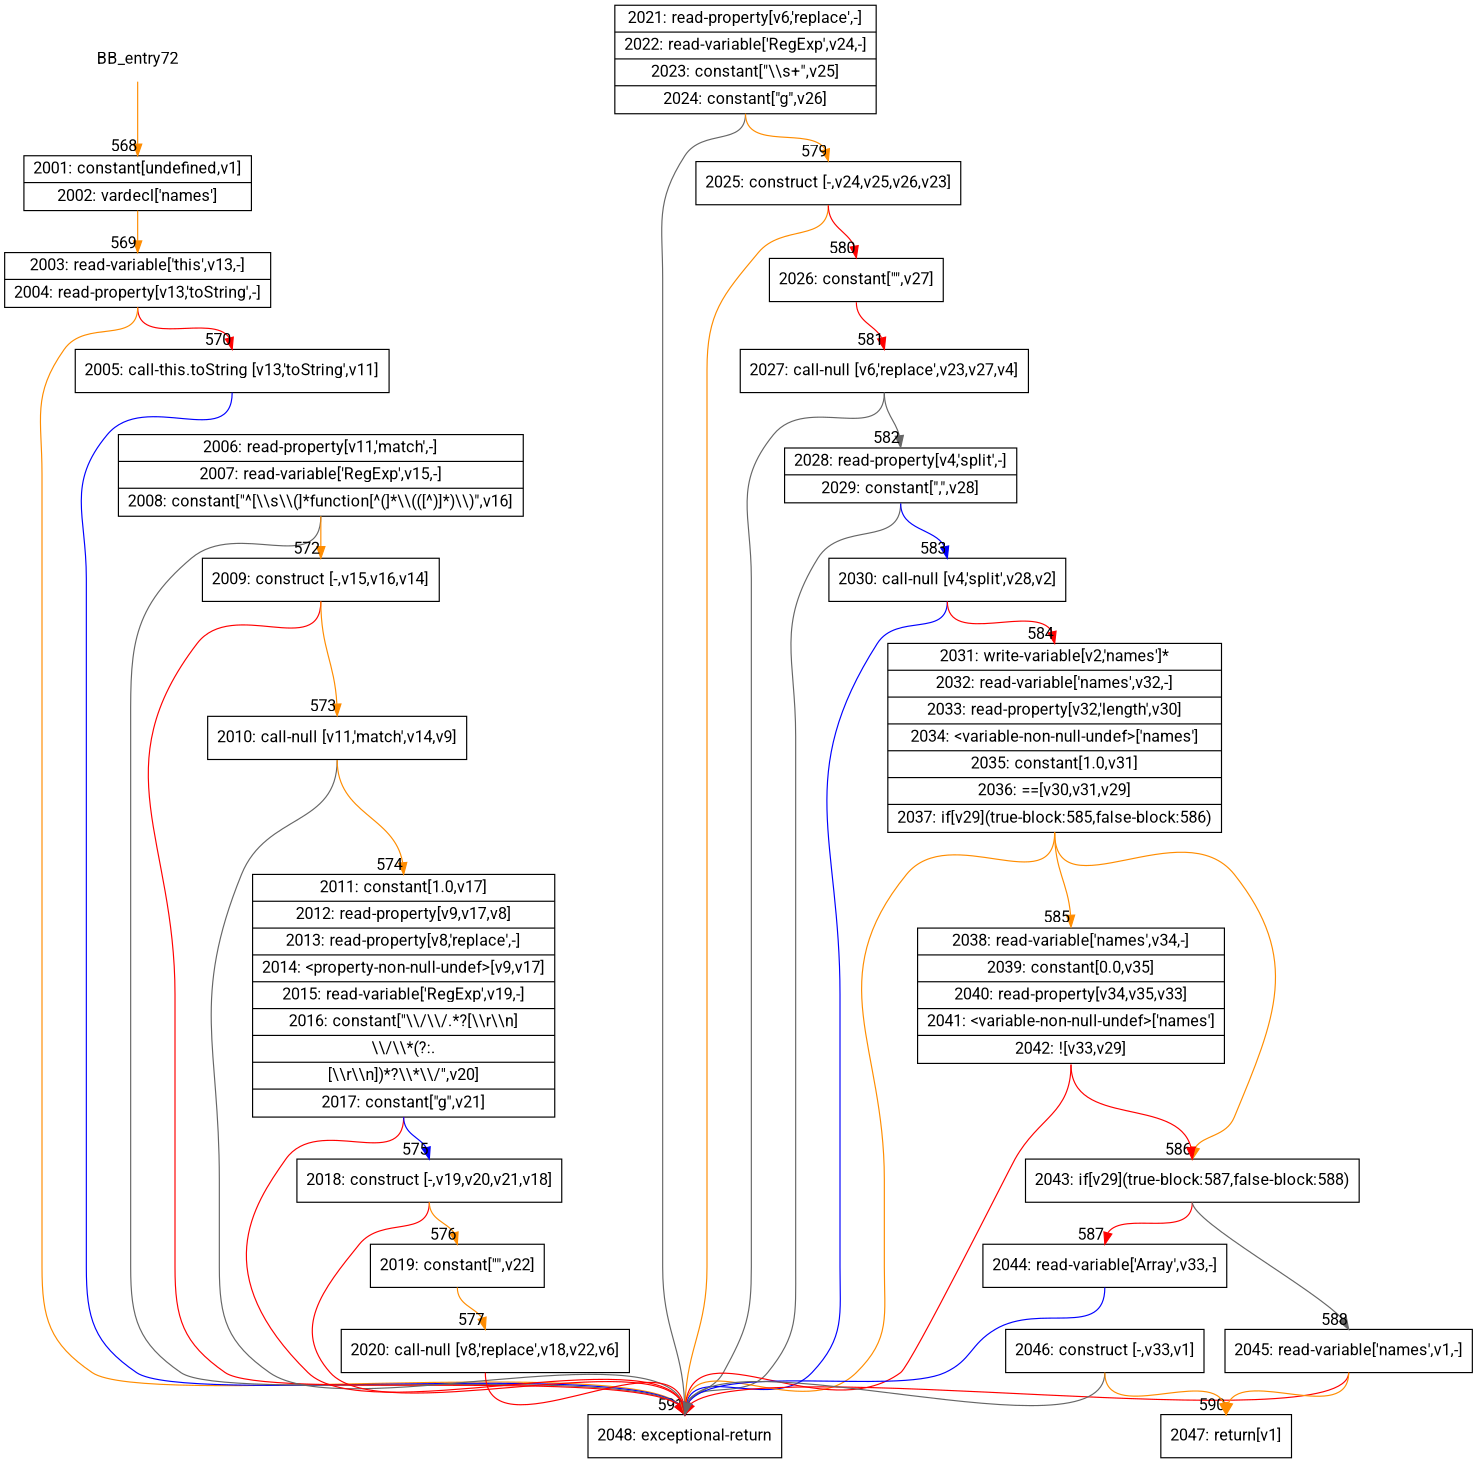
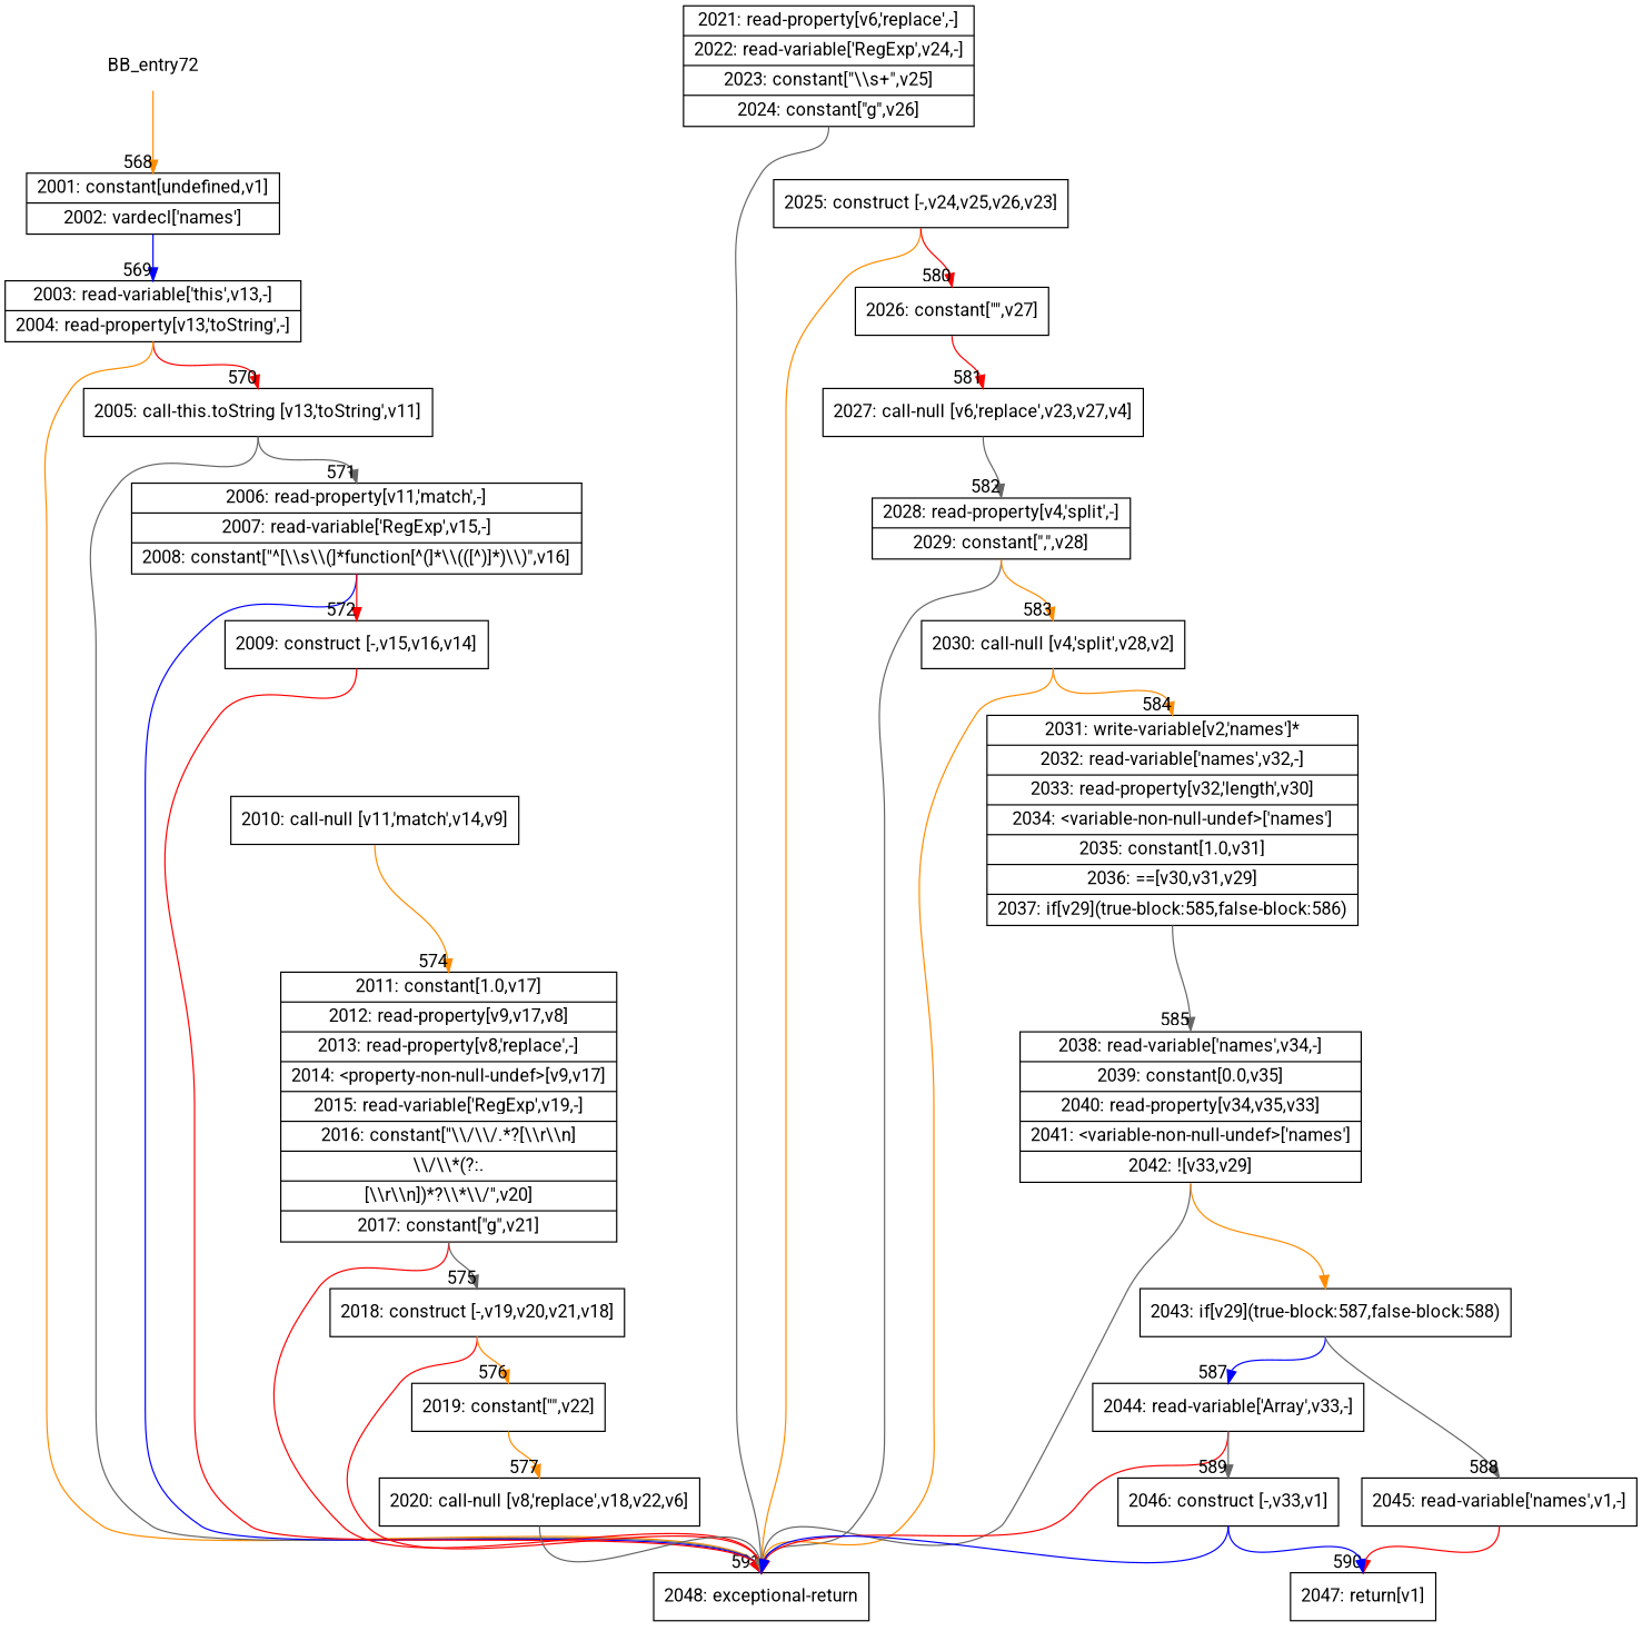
  digraph {
    fontname=Roboto
    rankdir=TD
    node [fontname=Roboto shape=record]
    edge [color=darkorange fontname=Roboto headport=n tailport=s]
    n1 [label=BB_entry72 shape=none]
    n2 [label="{2001: constant[undefined,v1]|2002: vardecl['names']}"]
    n3 [label="{2003: read-variable['this',v13,-]|2004: read-property[v13,'toString',-]}"]
    n4 [label="{2005: call-this.toString [v13,'toString',v11]}"]
    n5 [label="{2048: exceptional-return}"]
    n6 [label="{2006: read-property[v11,'match',-]|2007: read-variable['RegExp',v15,-]|2008: constant[\"^[\\\\s\\\\(]*function[^(]*\\\\(([^)]*)\\\\)\",v16]}"]
    n7 [label="{2009: construct [-,v15,v16,v14]}"]
    n8 [label="{2010: call-null [v11,'match',v14,v9]}"]
    n9 [label="{2011: constant[1.0,v17]|2012: read-property[v9,v17,v8]|2013: read-property[v8,'replace',-]|2014: \<property-non-null-undef\>[v9,v17]|2015: read-variable['RegExp',v19,-]|2016: constant[\"\\\\/\\\\/.*?[\\\\r\\\\n]|\\\\/\\\\*(?:.|[\\\\r\\\\n])*?\\\\*\\\\/\",v20]|2017: constant[\"g\",v21]}"]
    n10 [label="{2018: construct [-,v19,v20,v21,v18]}"]
    n11 [label="{2019: constant[\"\",v22]}"]
    n12 [label="{2020: call-null [v8,'replace',v18,v22,v6]}"]
    n13 [label="{2021: read-property[v6,'replace',-]|2022: read-variable['RegExp',v24,-]|2023: constant[\"\\\\s+\",v25]|2024: constant[\"g\",v26]}"]
    n14 [label="{2025: construct [-,v24,v25,v26,v23]}"]
    n15 [label="{2026: constant[\"\",v27]}"]
    n16 [label="{2027: call-null [v6,'replace',v23,v27,v4]}"]
    n17 [label="{2028: read-property[v4,'split',-]|2029: constant[\",\",v28]}"]
    n18 [label="{2030: call-null [v4,'split',v28,v2]}"]
    n19 [label="{2031: write-variable[v2,'names']*|2032: read-variable['names',v32,-]|2033: read-property[v32,'length',v30]|2034: \<variable-non-null-undef\>['names']|2035: constant[1.0,v31]|2036: ==[v30,v31,v29]|2037: if[v29](true-block:585,false-block:586)}"]
    n20 [label="{2043: if[v29](true-block:587,false-block:588)}"]
    n21 [label="{2038: read-variable['names',v34,-]|2039: constant[0.0,v35]|2040: read-property[v34,v35,v33]|2041: \<variable-non-null-undef\>['names']|2042: ![v33,v29]}"]
    n22 [label="{2044: read-variable['Array',v33,-]}"]
    n23 [label="{2045: read-variable['names',v1,-]}"]
    n24 [label="{2046: construct [-,v33,v1]}"]
    n25 [label="{2047: return[v1]}"]
    n1 -> n2 [headlabel="    568"]
-   n2 -> n3 [headlabel="      569"]
+   n2 -> n3 [color=blue headlabel="      569"]
    n3 -> n4 [color=red headlabel="      570"]
    n3 -> n5 [headlabel="      591"]
-   n4 -> n5 [color=blue]
-   n6 -> n5 [color=gray40]
-   n6 -> n7 [headlabel="      572"]
+   n4 -> n5 [color=gray40]
+   n4 -> n6 [color=gray40 headlabel="      571"]
+   n6 -> n5 [color=blue]
+   n6 -> n7 [color=red headlabel="      572"]
    n7 -> n5 [color=red]
-   n7 -> n8 [headlabel="      573"]
-   n8 -> n5 [color=gray40]
    n8 -> n9 [headlabel="      574"]
    n9 -> n5 [color=red]
-   n9 -> n10 [color=blue headlabel="      575"]
+   n9 -> n10 [color=gray40 headlabel="      575"]
    n10 -> n5 [color=red]
    n10 -> n11 [headlabel="      576"]
    n11 -> n12 [headlabel="      577"]
-   n12 -> n5 [color=red]
+   n12 -> n5 [color=gray40]
    n13 -> n5 [color=gray40]
-   n13 -> n14 [headlabel="      579"]
    n14 -> n5
    n14 -> n15 [color=red headlabel="      580"]
    n15 -> n16 [color=red headlabel="      581"]
-   n16 -> n5 [color=gray40]
    n16 -> n17 [color=gray40 headlabel="      582"]
    n17 -> n5 [color=gray40]
-   n17 -> n18 [color=blue headlabel="      583"]
-   n18 -> n5 [color=blue]
-   n18 -> n19 [color=red headlabel="      584"]
-   n19 -> n5
-   n19 -> n20 [headlabel="      586"]
-   n19 -> n21 [headlabel="      585"]
-   n20 -> n22 [color=red headlabel="      587"]
+   n17 -> n18 [headlabel="      583"]
+   n18 -> n5
+   n18 -> n19 [headlabel="      584"]
+   n19 -> n21 [color=gray40 headlabel="      585"]
+   n20 -> n22 [color=blue headlabel="      587"]
    n20 -> n23 [color=gray40 headlabel="      588"]
-   n21 -> n5 [color=red]
-   n21 -> n20 [color=red]
-   n22 -> n5 [color=blue]
-   n23 -> n5 [color=red]
-   n23 -> n25 [headlabel="      590"]
-   n24 -> n5 [color=gray40]
-   n24 -> n25
+   n21 -> n5 [color=gray40]
+   n21 -> n20
+   n22 -> n5 [color=red]
+   n22 -> n24 [color=gray40 headlabel="      589"]
+   n23 -> n25 [color=red headlabel="      590"]
+   n24 -> n5 [color=blue]
+   n24 -> n25 [color=blue]
  }
